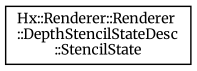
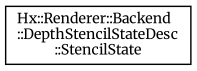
  digraph {
    rankdir=LR
    fontname=Merriweather
-   n1 [color=black fillcolor=white fontname=Merriweather fontsize=10 height=0.2 label="Hx::Renderer::Renderer\l::DepthStencilStateDesc\l::StencilState" shape=record style=filled width=0.4]
+   n1 [color=black fillcolor=white fontname=Merriweather fontsize=10 height=0.2 label="Hx::Renderer::Backend\l::DepthStencilStateDesc\l::StencilState" shape=record style=filled width=0.4]
  }
